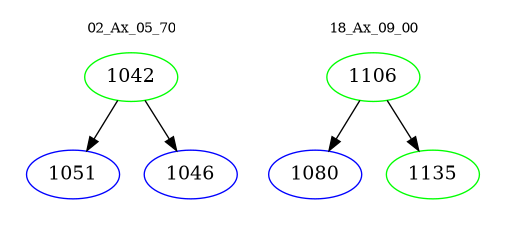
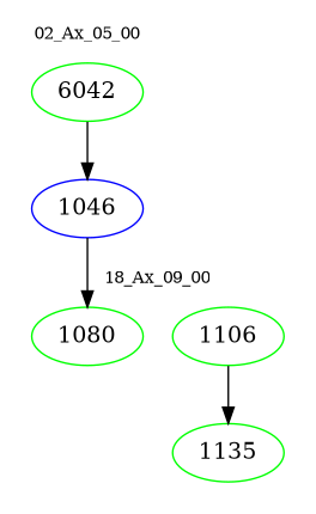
  digraph {
    node [color=green]
    edge [color=black]
-   n1 [label=1042]
-   n2 [color=blue label=1051]
+   n1 [label=6042]
    n3 [color=blue label=1046]
    n4 [label=1106]
-   n5 [color=blue label=1080]
+   n5 [label=1080]
    n6 [label=1135]
    subgraph cluster_1 {
      color=white
      fontsize=10
-     label="02_Ax_05_70"
+     label="02_Ax_05_00"
      n1
-     n2
      n3
    }
    subgraph cluster_2 {
      color=white
      fontsize=10
      label="18_Ax_09_00"
      n4
      n5
      n6
    }
-   n1 -> n2
    n1 -> n3
-   n4 -> n5
+   n3 -> n5
    n4 -> n6
  }
